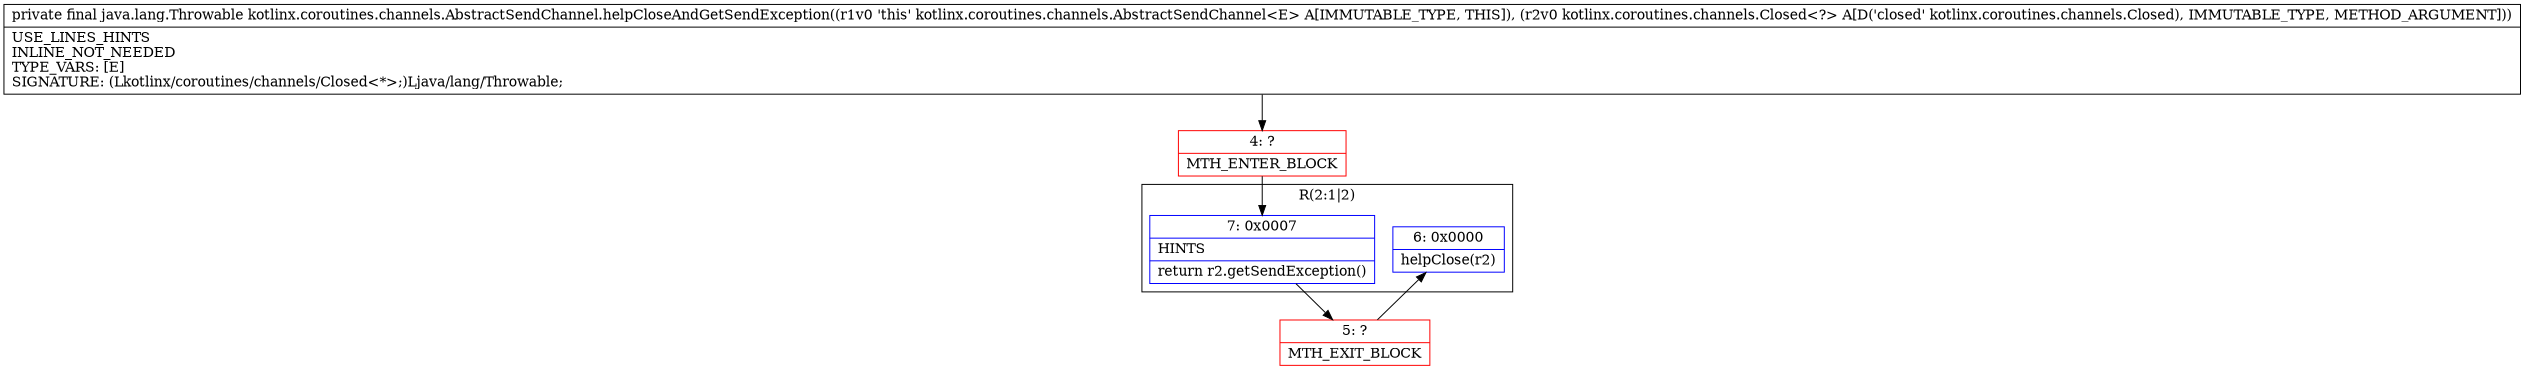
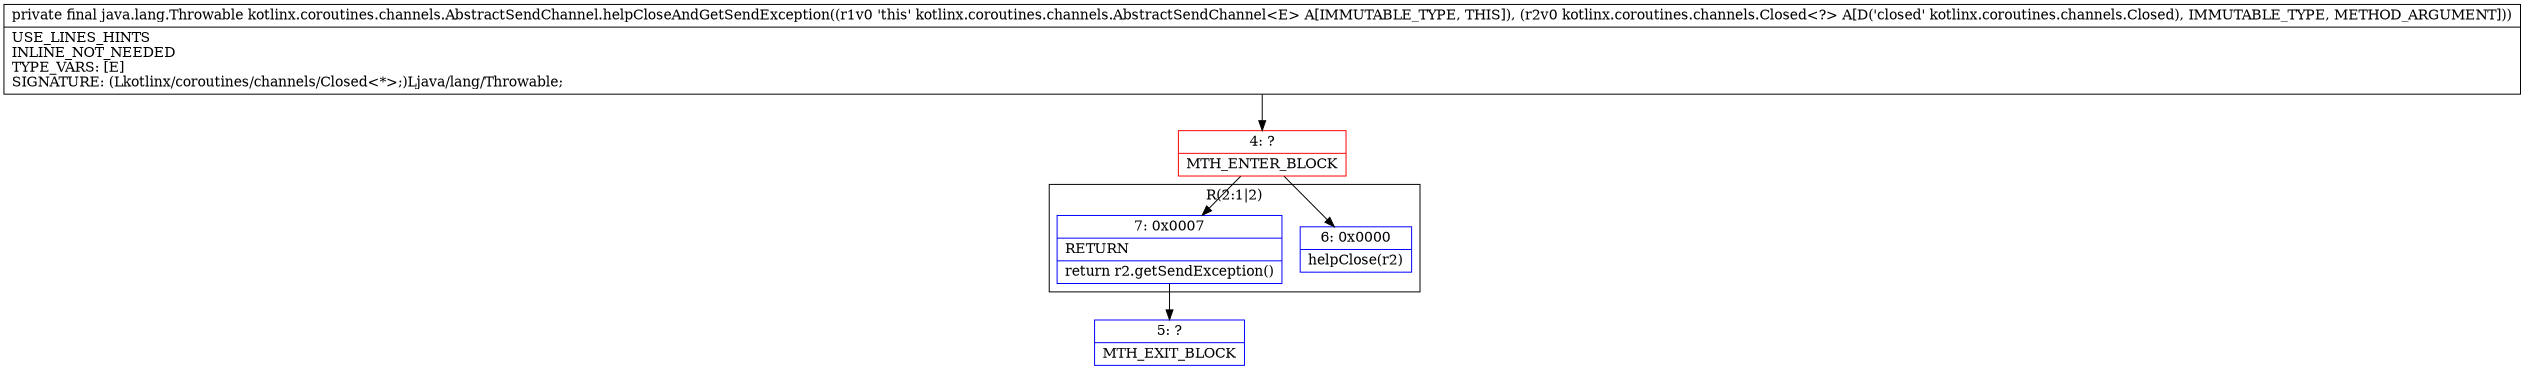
  digraph {
    node [color=blue shape=record]
    n1 [label="{6\:\ 0x0000|helpClose(r2)\l}"]
-   n2 [label="{7\:\ 0x0007|HINTS\l|return r2.getSendException()\l}"]
-   n3 [color=red label="{5\:\ ?|MTH_EXIT_BLOCK\l}"]
+   n2 [label="{7\:\ 0x0007|RETURN\l|return r2.getSendException()\l}"]
+   n3 [label="{5\:\ ?|MTH_EXIT_BLOCK\l}"]
    n4 [color=red label="{4\:\ ?|MTH_ENTER_BLOCK\l}"]
    n5 [label="{private final java.lang.Throwable kotlinx.coroutines.channels.AbstractSendChannel.helpCloseAndGetSendException((r1v0 'this' kotlinx.coroutines.channels.AbstractSendChannel\<E\> A[IMMUTABLE_TYPE, THIS]), (r2v0 kotlinx.coroutines.channels.Closed\<?\> A[D('closed' kotlinx.coroutines.channels.Closed), IMMUTABLE_TYPE, METHOD_ARGUMENT]))  | USE_LINES_HINTS\lINLINE_NOT_NEEDED\lTYPE_VARS: [E]\lSIGNATURE: (Lkotlinx\/coroutines\/channels\/Closed\<*\>;)Ljava\/lang\/Throwable;\l}" color=""]
    subgraph cluster_1 {
      label="R(2:1|2)"
      n1
      n2
    }
    n2 -> n3
-   n3 -> n1
+   n4 -> n1
    n4 -> n2
    n5 -> n4
  }
